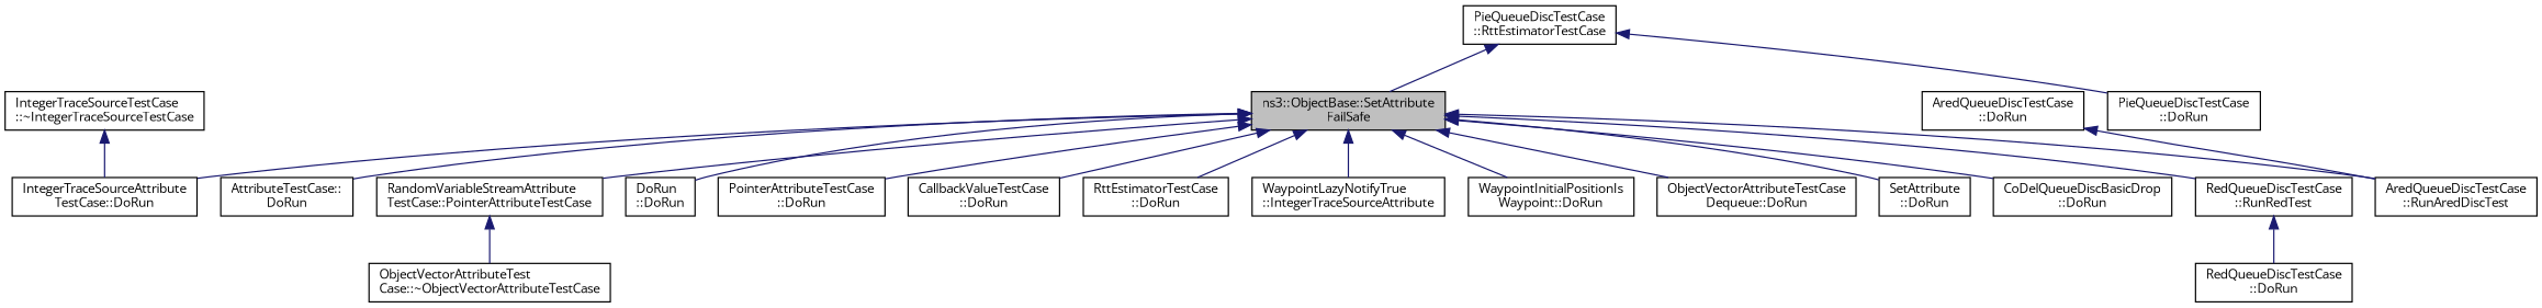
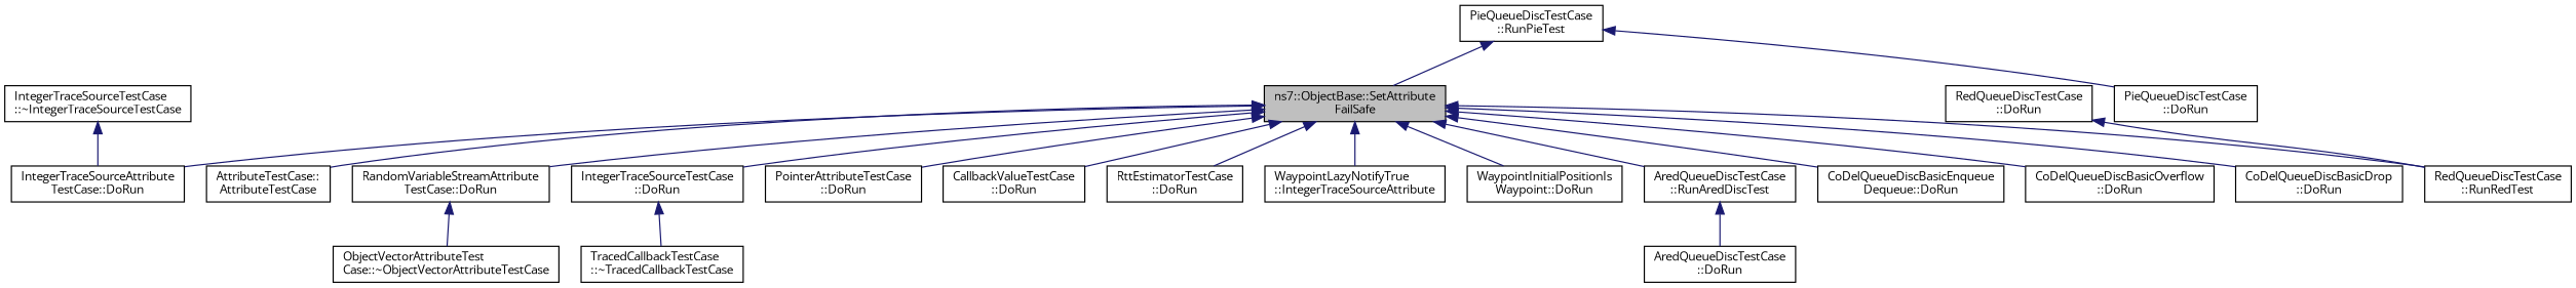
  digraph {
    fontname="Open Sans"
    rankdir=TB
    node [color=black fillcolor=white fontname="Open Sans" fontsize=10 shape=record style=filled]
    edge [color=midnightblue dir=back fontname="Open Sans" fontsize=10 labelfontname=Helvetica labelfontsize=10 style=solid]
-   n1 [fillcolor=grey75 fontcolor=black height=0.2 label="ns3::ObjectBase::SetAttribute\lFailSafe" width=0.4]
-   n2 [height=0.2 label="AttributeTestCase::\lDoRun" width=0.4]
-   n3 [height=0.2 label="RandomVariableStreamAttribute\lTestCase::PointerAttributeTestCase" width=0.4]
+   n1 [fillcolor=grey75 fontcolor=black height=0.2 label="ns7::ObjectBase::SetAttribute\lFailSafe" width=0.4]
+   n2 [height=0.2 label="AttributeTestCase::\lAttributeTestCase" width=0.4]
+   n3 [height=0.2 label="RandomVariableStreamAttribute\lTestCase::DoRun" width=0.4]
    n4 [height=0.2 label="IntegerTraceSourceAttribute\lTestCase::DoRun" width=0.4]
-   n5 [height=0.2 label="DoRun\l::DoRun" width=0.4]
+   n5 [height=0.2 label="IntegerTraceSourceTestCase\l::DoRun" width=0.4]
    n6 [height=0.2 label="PointerAttributeTestCase\l::DoRun" width=0.4]
    n7 [height=0.2 label="CallbackValueTestCase\l::DoRun" width=0.4]
    n8 [height=0.2 label="RttEstimatorTestCase\l::DoRun" width=0.4]
    n9 [height=0.2 label="WaypointLazyNotifyTrue\l::IntegerTraceSourceAttribute" width=0.4]
    n10 [height=0.2 label="WaypointInitialPositionIs\lWaypoint::DoRun" width=0.4]
    n11 [height=0.2 label="AredQueueDiscTestCase\l::RunAredDiscTest" width=0.4]
-   n12 [height=0.2 label="ObjectVectorAttributeTestCase\lDequeue::DoRun" width=0.4]
-   n13 [height=0.2 label="SetAttribute\l::DoRun" width=0.4]
+   n12 [height=0.2 label="CoDelQueueDiscBasicEnqueue\lDequeue::DoRun" width=0.4]
+   n13 [height=0.2 label="CoDelQueueDiscBasicOverflow\l::DoRun" width=0.4]
    n14 [height=0.2 label="CoDelQueueDiscBasicDrop\l::DoRun" width=0.4]
    n15 [height=0.2 label="RedQueueDiscTestCase\l::RunRedTest" width=0.4]
    n16 [height=0.2 label="ObjectVectorAttributeTest\lCase::~ObjectVectorAttributeTestCase" width=0.4]
+   n17 [height=0.2 label="TracedCallbackTestCase\l::~TracedCallbackTestCase" width=0.4]
    n18 [height=0.2 label="AredQueueDiscTestCase\l::DoRun" width=0.4]
-   n19 [height=0.2 label="PieQueueDiscTestCase\l::RttEstimatorTestCase" width=0.4]
+   n19 [height=0.2 label="PieQueueDiscTestCase\l::RunPieTest" width=0.4]
    n20 [height=0.2 label="PieQueueDiscTestCase\l::DoRun" width=0.4]
    n21 [height=0.2 label="RedQueueDiscTestCase\l::DoRun" width=0.4]
    n22 [height=0.2 label="IntegerTraceSourceTestCase\l::~IntegerTraceSourceTestCase" width=0.4]
    n1 -> n2
    n1 -> n3
    n1 -> n4
    n1 -> n5
    n1 -> n6
    n1 -> n7
    n1 -> n8
    n1 -> n9
    n1 -> n10
    n1 -> n11
    n1 -> n12
    n1 -> n13
    n1 -> n14
    n1 -> n15
    n3 -> n16
-   n18 -> n11
-   n15 -> n21
+   n5 -> n17
+   n11 -> n18
+   n21 -> n15
    n19 -> n1
    n19 -> n20
    n22 -> n4
  }
